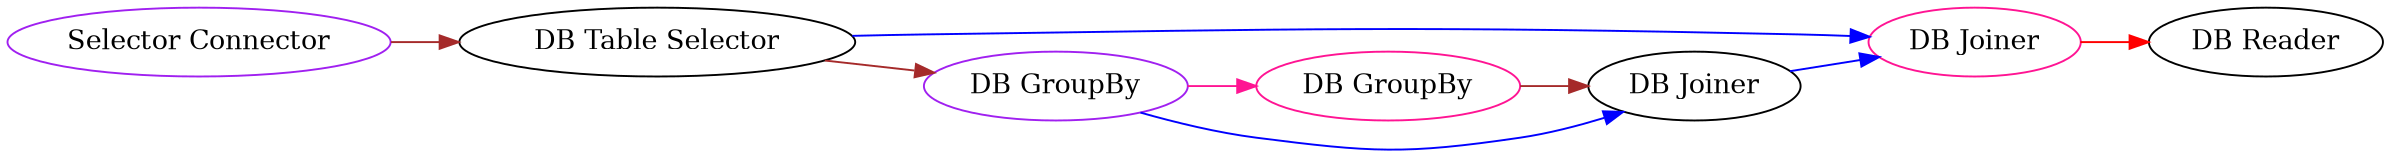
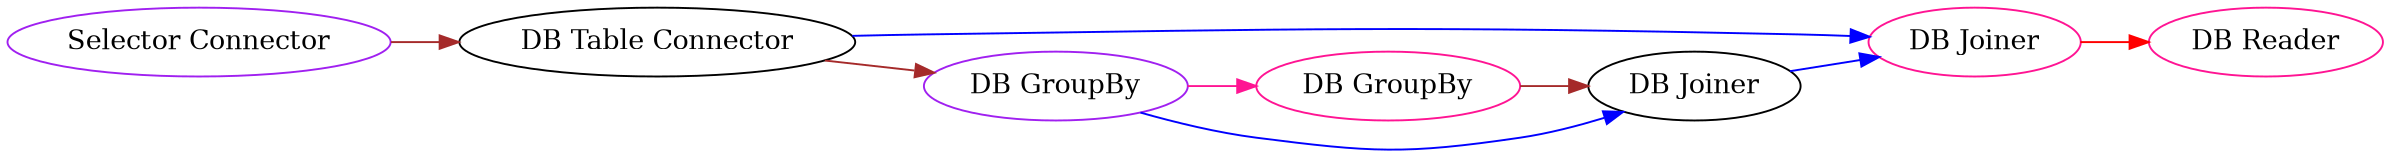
  digraph {
    rankdir=LR
    node [color=black]
    edge [color=blue]
    n1 [color=deeppink label="DB Joiner"]
-   n2 [label="DB Reader"]
-   n3 [label="DB Table Selector"]
+   n2 [color=deeppink label="DB Reader"]
+   n3 [label="DB Table Connector"]
    n4 [color=purple label="DB GroupBy"]
    n5 [color=deeppink label="DB GroupBy"]
    n6 [label="DB Joiner"]
    n7 [color=purple label="Selector Connector"]
    n1 -> n2 [color=red]
    n3 -> n1
    n3 -> n4 [color=brown]
    n4 -> n5 [color=deeppink]
    n4 -> n6
    n5 -> n6 [color=brown]
    n6 -> n1
    n7 -> n3 [color=brown]
  }
